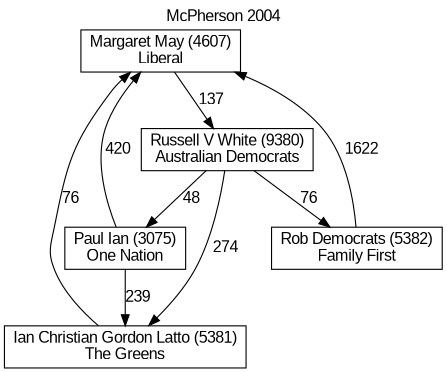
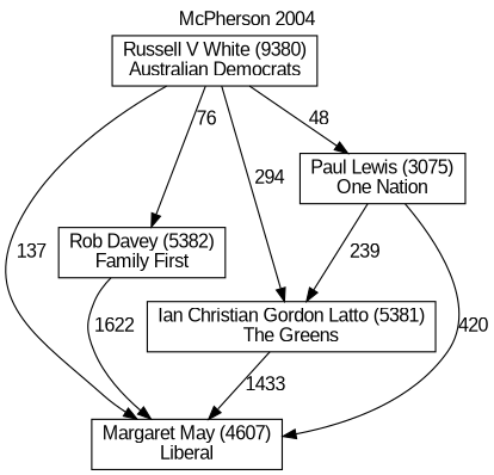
  digraph {
    fontname="Liberation Sans"
    label="McPherson 2004"
    labelloc=t
    mclimit=10
    node [fontname="Liberation Sans" shape=box]
    edge [fontname="Liberation Sans"]
    n1 [label="Margaret May (4607)\nLiberal"]
    n2 [label="Ian Christian Gordon Latto (5381)\nThe Greens"]
-   n3 [label="Rob Democrats (5382)\nFamily First"]
-   n4 [label="Paul Ian (3075)\nOne Nation"]
+   n3 [label="Rob Davey (5382)\nFamily First"]
+   n4 [label="Paul Lewis (3075)\nOne Nation"]
    n5 [label="Russell V White (9380)\nAustralian Democrats"]
-   n2 -> n1 [label=76]
+   n2 -> n1 [label=1433]
    n3 -> n1 [label=1622]
    n4 -> n1 [label=420]
    n4 -> n2 [label=239]
-   n1 -> n5 [label=137]
-   n5 -> n2 [label=274]
+   n5 -> n1 [label=137]
+   n5 -> n2 [label=294]
    n5 -> n3 [label=76]
    n5 -> n4 [label=48]
  }
